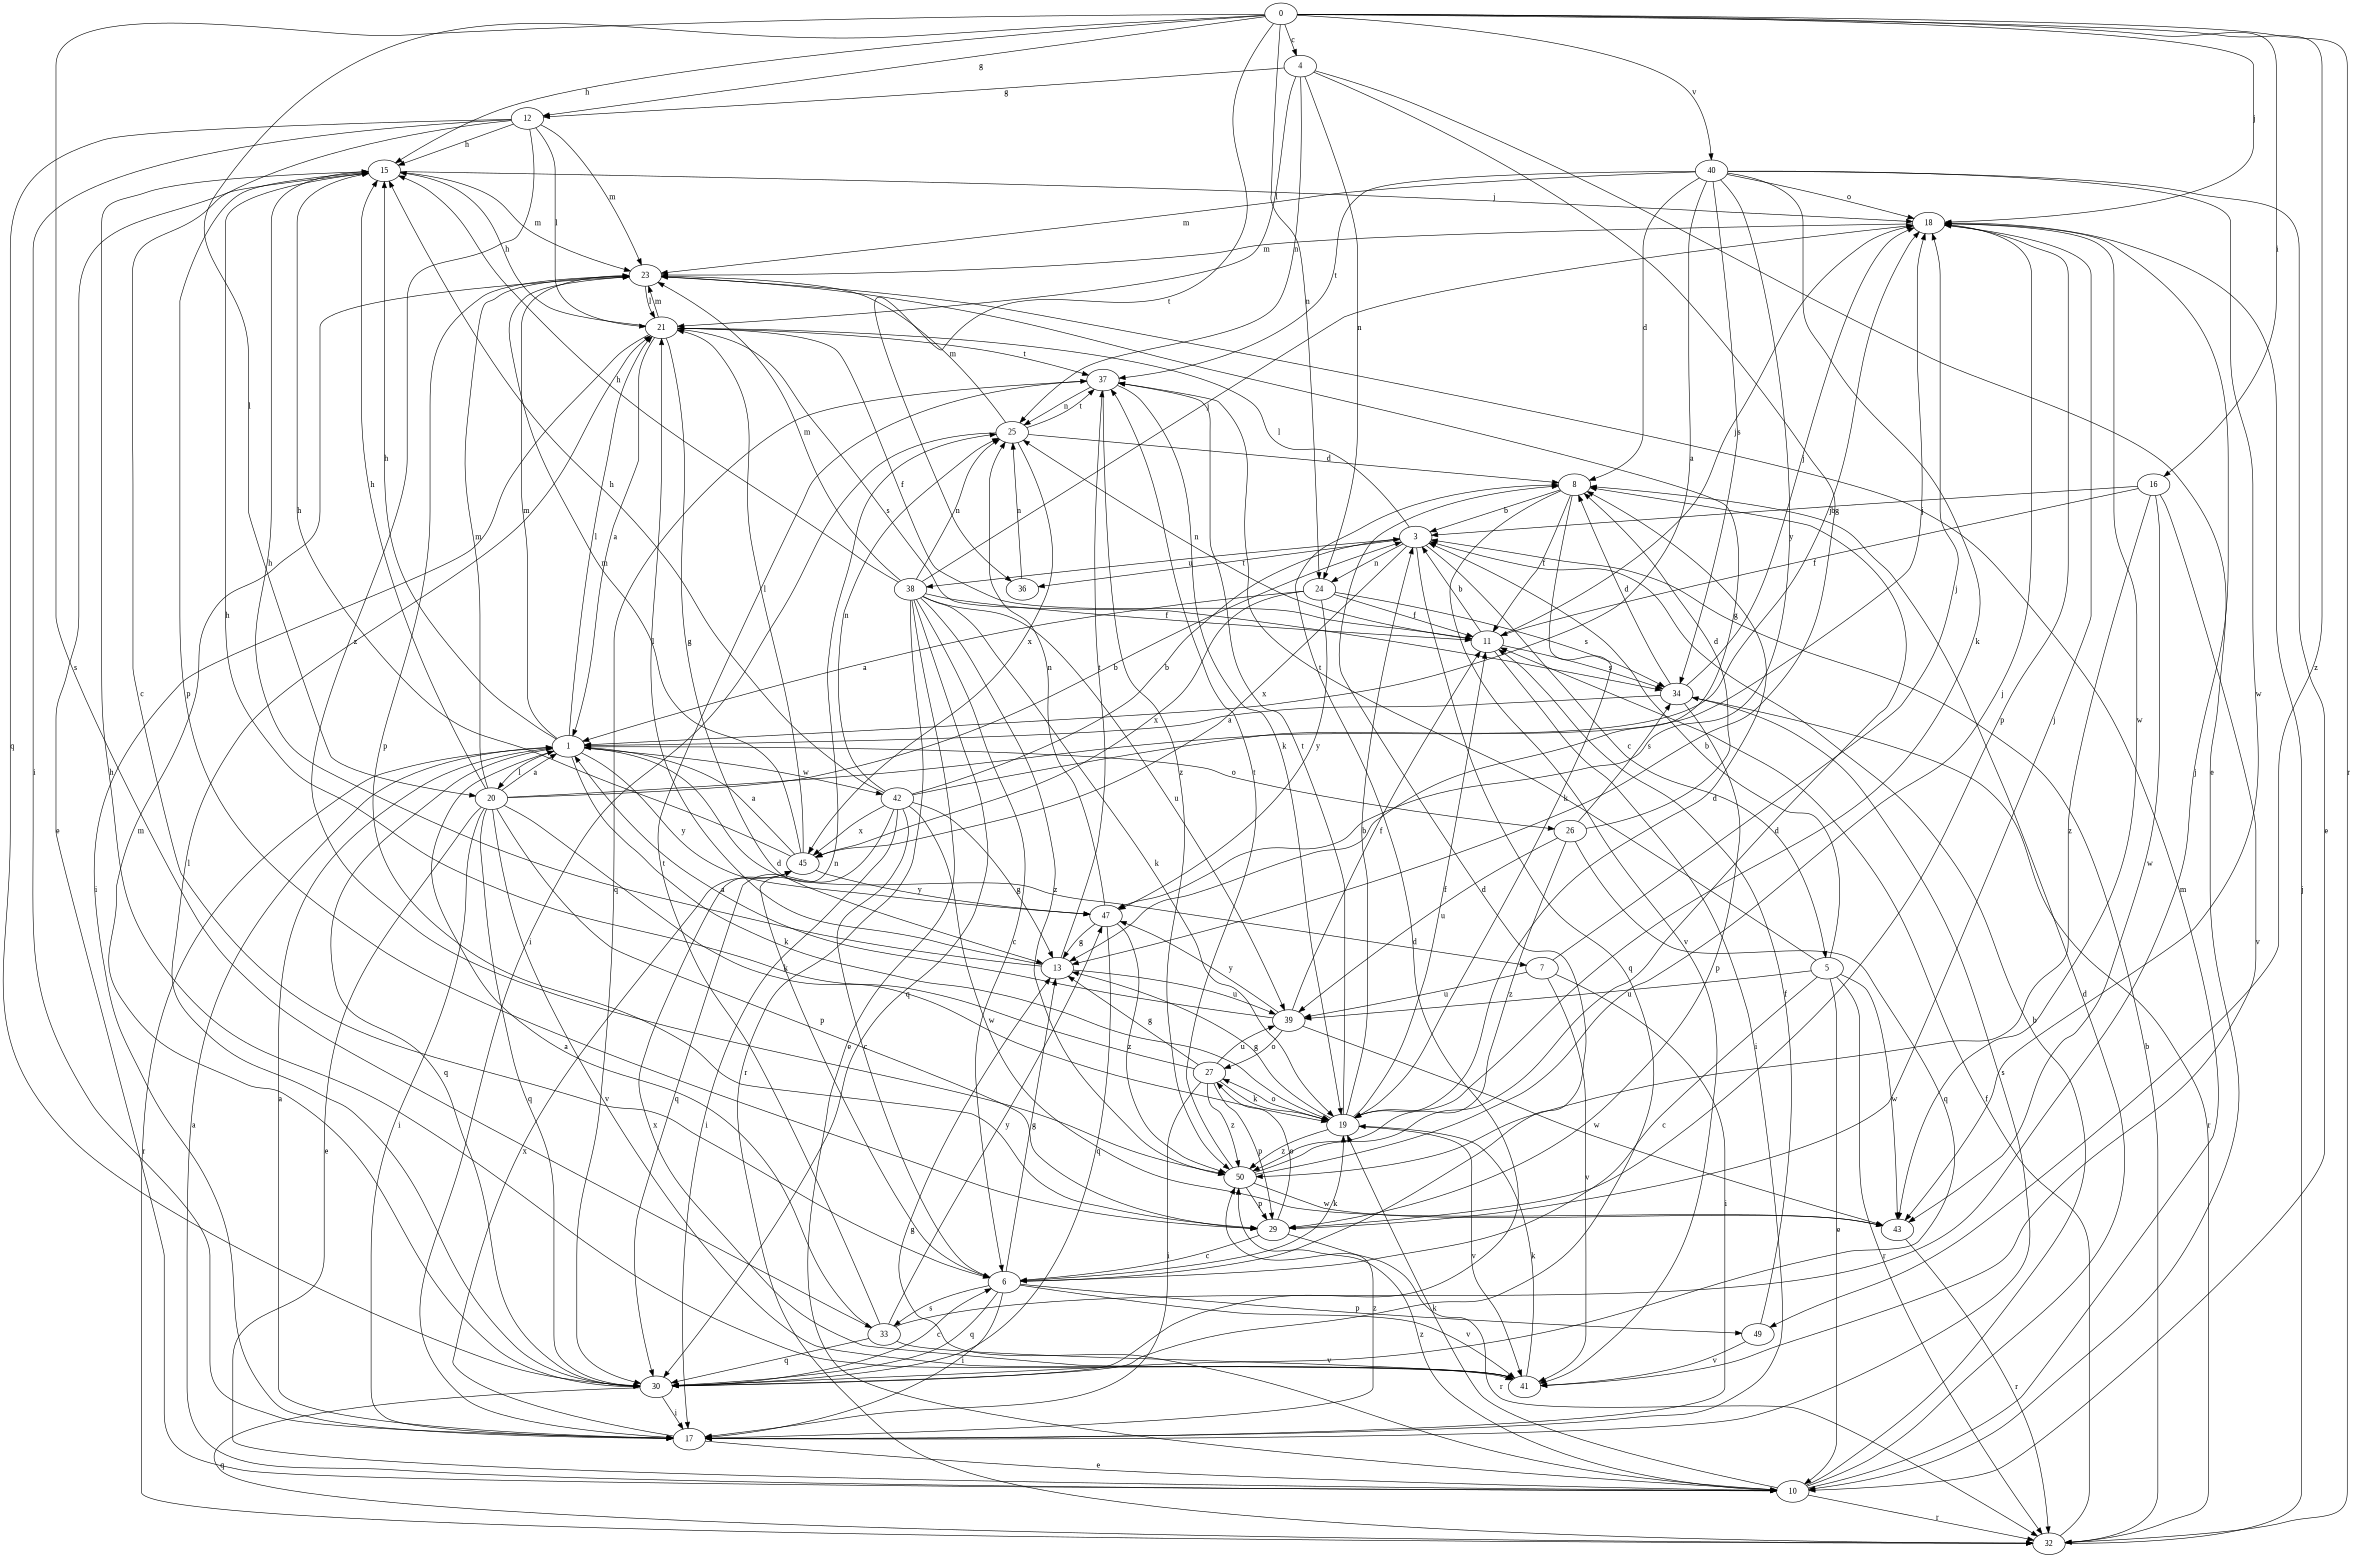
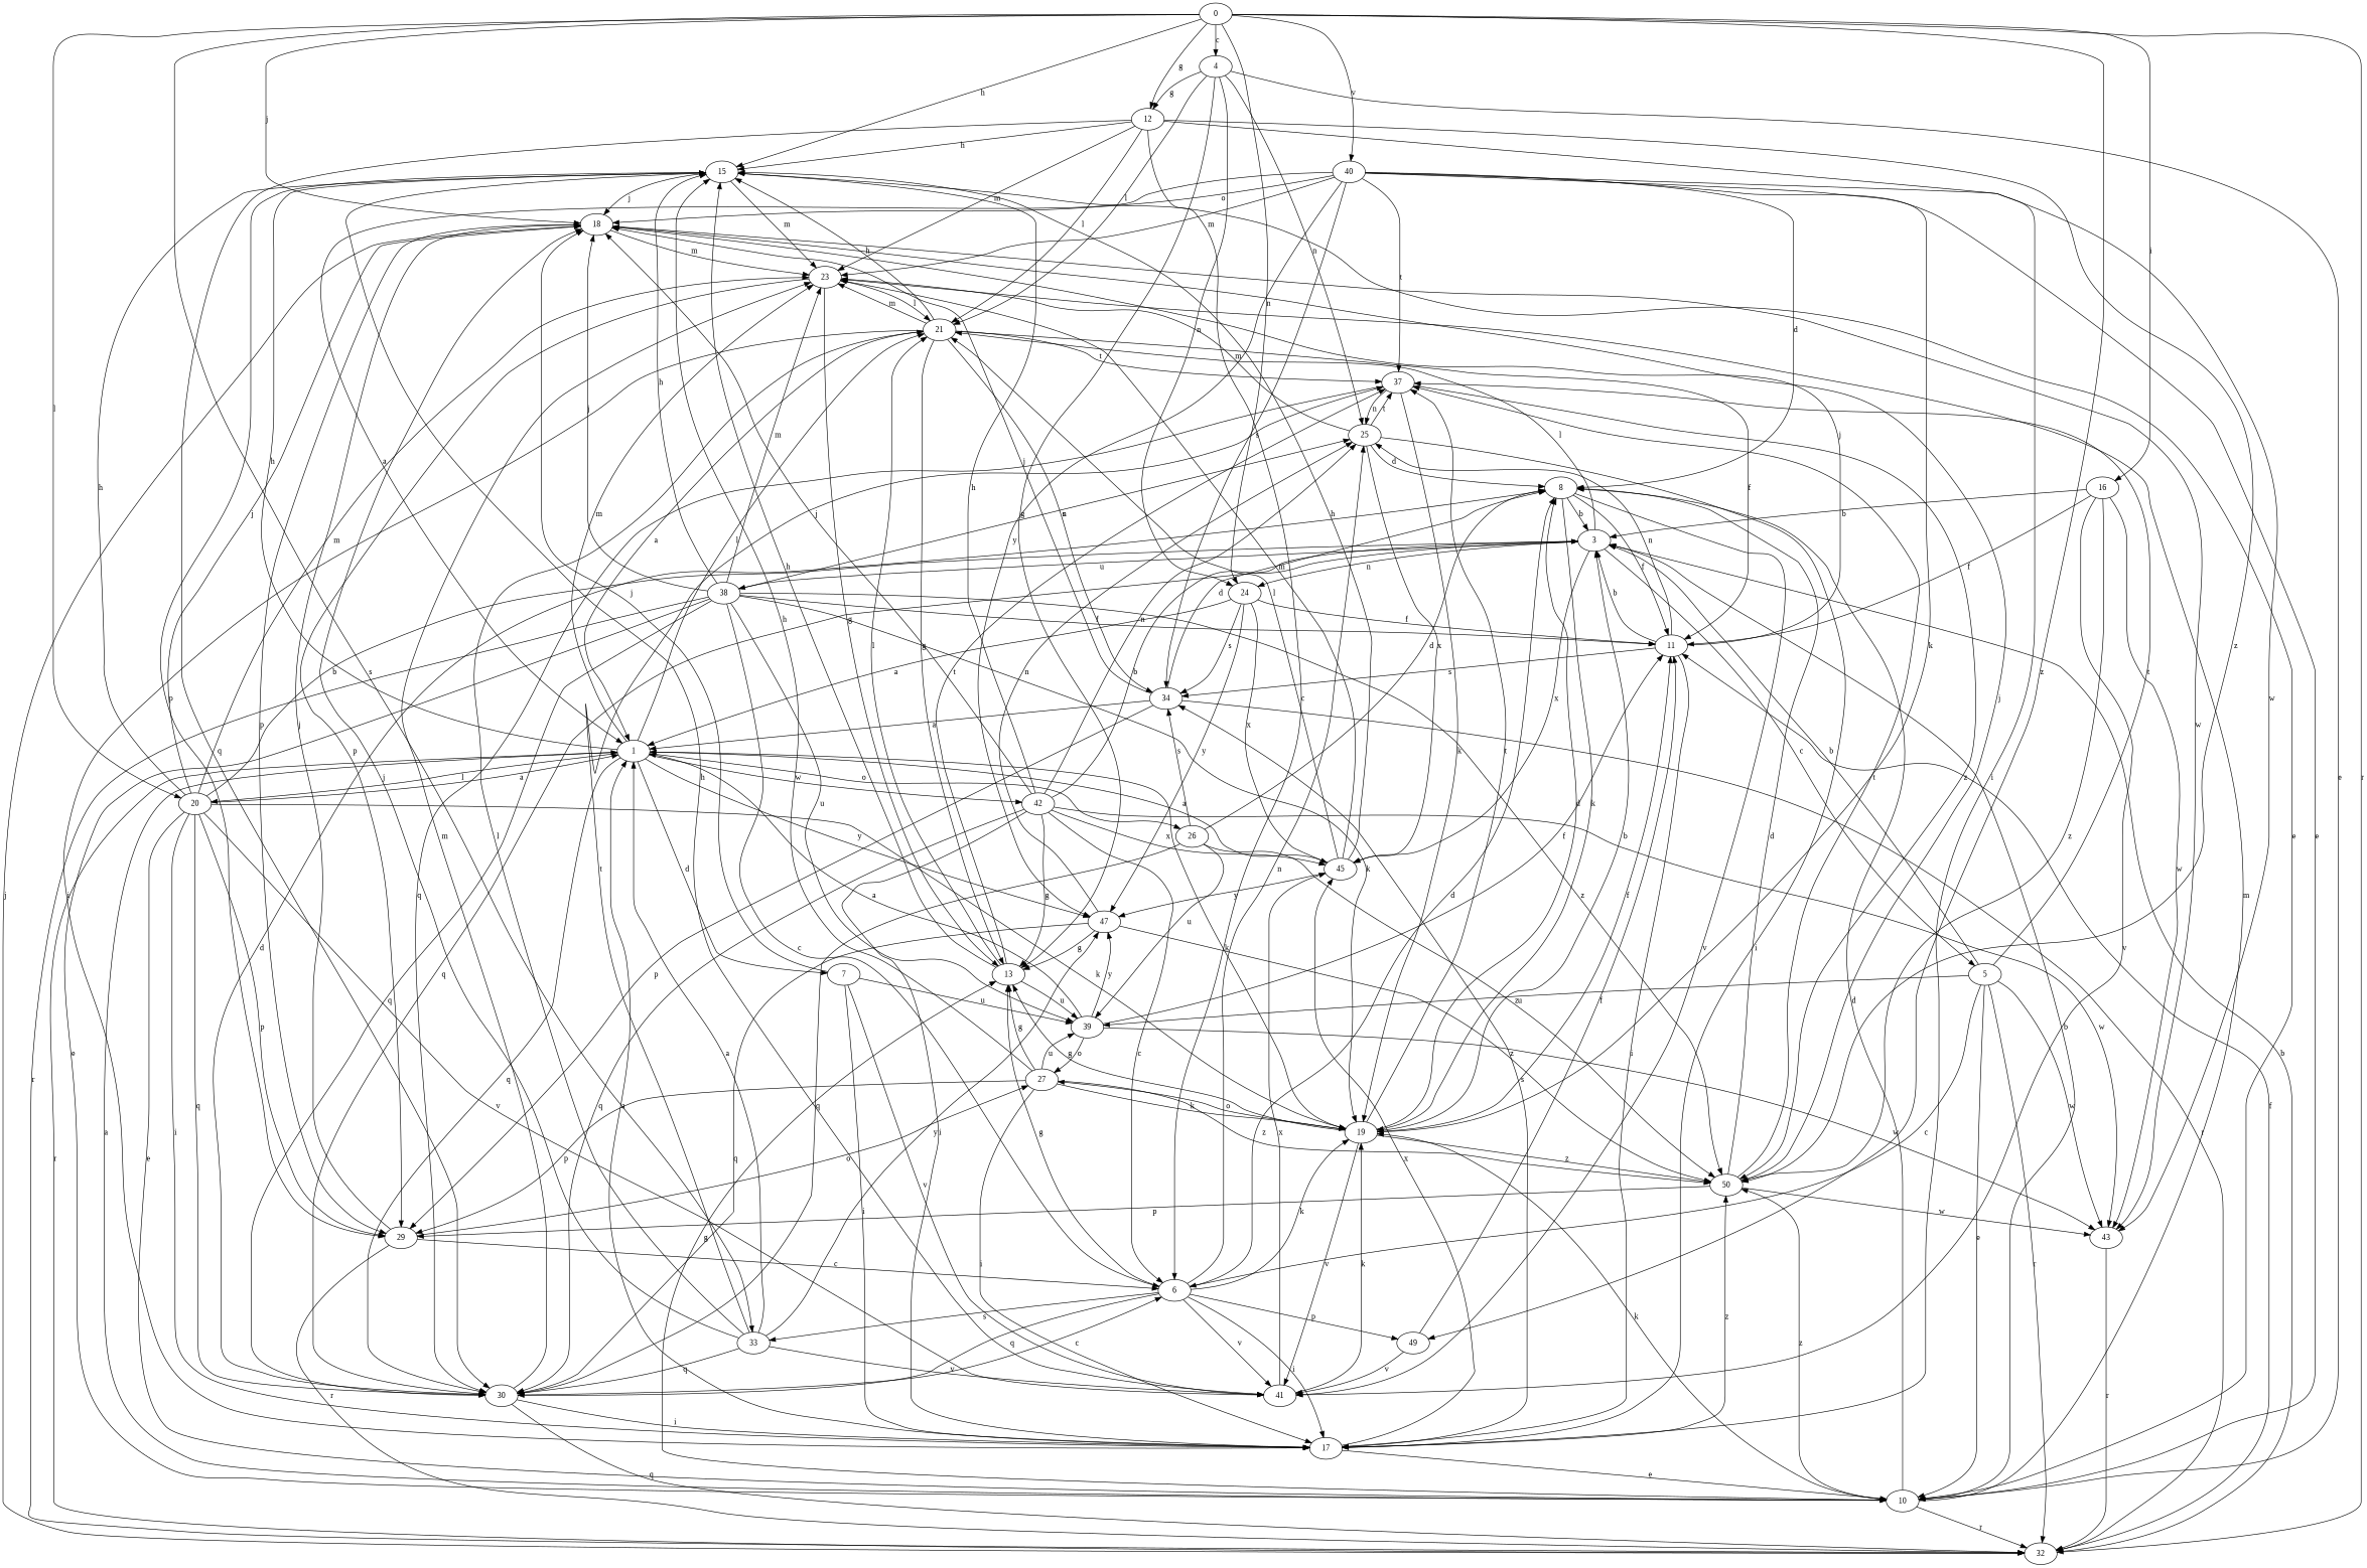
  strict digraph {
    fontname="Liberation Serif"
    node [fontname="Liberation Serif"]
    edge [fontname="Liberation Serif"]
    0
    4
    12
    15
    16
    18
    20
    24
    32
    33
-   36
    40
    49
    21
    10
    13
    25
    23
    30
    6
    17
    50
    29
    3
    43
    41
    11
    1
    19
    47
    45
    34
    37
    8
    7
    26
    42
    39
    27
    5
    38
    0 -> 4 [label=c]
    0 -> 12 [label=g]
    0 -> 15 [label=h]
    0 -> 16 [label=i]
    0 -> 18 [label=j]
    0 -> 20 [label=l]
    0 -> 24 [label=n]
    0 -> 32 [label=r]
    0 -> 33 [label=s]
-   0 -> 36 [label=t]
    0 -> 40 [label=v]
    0 -> 49 [label=z]
    4 -> 12 [label=g]
    4 -> 24 [label=n]
    4 -> 21 [label=l]
    4 -> 10 [label=e]
    4 -> 13 [label=g]
    4 -> 25 [label=n]
    12 -> 15 [label=h]
    12 -> 21 [label=l]
    12 -> 23 [label=m]
    12 -> 30 [label=q]
    12 -> 6 [label=c]
    12 -> 17 [label=i]
    12 -> 50 [label=z]
    15 -> 18 [label=j]
    15 -> 10 [label=e]
    15 -> 23 [label=m]
    15 -> 29 [label=p]
    16 -> 50 [label=z]
    16 -> 3 [label=b]
    16 -> 43 [label=w]
    16 -> 41 [label=v]
    16 -> 11 [label=f]
    18 -> 23 [label=m]
    18 -> 29 [label=p]
    18 -> 43 [label=w]
    20 -> 15 [label=h]
    20 -> 18 [label=j]
    20 -> 10 [label=e]
    20 -> 23 [label=m]
    20 -> 30 [label=q]
    20 -> 17 [label=i]
    20 -> 29 [label=p]
    20 -> 3 [label=b]
    20 -> 41 [label=v]
    20 -> 1 [label=a]
    20 -> 19 [label=k]
    24 -> 11 [label=f]
    24 -> 1 [label=a]
    24 -> 47 [label=y]
    24 -> 45 [label=x]
    24 -> 34 [label=s]
    32 -> 18 [label=j]
    32 -> 3 [label=b]
    32 -> 11 [label=f]
    33 -> 18 [label=j]
-   30 -> 21 [label=l]
+   33 -> 21 [label=l]
    33 -> 30 [label=q]
    33 -> 41 [label=v]
    33 -> 1 [label=a]
    33 -> 47 [label=y]
    33 -> 37 [label=t]
-   36 -> 25 [label=n]
    40 -> 18 [label=o]
    40 -> 10 [label=e]
    40 -> 23 [label=m]
    40 -> 43 [label=w]
    40 -> 1 [label=a]
    40 -> 19 [label=k]
    40 -> 47 [label=y]
    40 -> 34 [label=s]
    40 -> 37 [label=t]
    40 -> 8 [label=d]
    49 -> 41 [label=v]
    49 -> 11 [label=f]
    21 -> 15 [label=h]
    21 -> 13 [label=g]
    21 -> 23 [label=m]
    21 -> 17 [label=i]
    21 -> 11 [label=f]
    21 -> 1 [label=a]
    21 -> 34 [label=s]
    21 -> 37 [label=t]
    10 -> 32 [label=r]
    10 -> 13 [label=g]
    10 -> 23 [label=m]
    10 -> 50 [label=z]
    10 -> 3 [label=b]
    10 -> 1 [label=a]
    10 -> 19 [label=k]
    10 -> 8 [label=d]
    13 -> 15 [label=h]
    13 -> 21 [label=l]
    13 -> 37 [label=t]
    13 -> 39 [label=u]
    25 -> 23 [label=m]
    25 -> 17 [label=i]
    25 -> 45 [label=x]
    25 -> 37 [label=t]
    25 -> 8 [label=d]
    23 -> 21 [label=l]
    23 -> 13 [label=g]
    23 -> 29 [label=p]
    30 -> 32 [label=q]
    30 -> 23 [label=m]
    30 -> 6 [label=c]
    30 -> 17 [label=i]
    30 -> 8 [label=d]
    6 -> 33 [label=s]
    6 -> 49 [label=p]
    6 -> 13 [label=g]
    6 -> 25 [label=n]
    6 -> 30 [label=q]
    6 -> 17 [label=i]
    6 -> 41 [label=v]
    6 -> 19 [label=k]
    6 -> 8 [label=d]
    17 -> 10 [label=e]
    17 -> 50 [label=z]
    17 -> 1 [label=a]
    17 -> 45 [label=x]
    17 -> 34 [label=s]
    50 -> 18 [label=j]
    50 -> 29 [label=p]
    50 -> 43 [label=w]
    50 -> 37 [label=t]
    50 -> 8 [label=d]
    29 -> 18 [label=j]
    29 -> 32 [label=r]
    29 -> 6 [label=c]
    29 -> 27 [label=o]
    3 -> 24 [label=n]
-   3 -> 36 [label=t]
    3 -> 21 [label=l]
    3 -> 30 [label=q]
    3 -> 45 [label=x]
    3 -> 5 [label=c]
    3 -> 38 [label=u]
    43 -> 32 [label=r]
    41 -> 15 [label=h]
    41 -> 19 [label=k]
    41 -> 45 [label=x]
    11 -> 18 [label=j]
    11 -> 25 [label=n]
    11 -> 17 [label=i]
    11 -> 3 [label=b]
    11 -> 34 [label=s]
    1 -> 15 [label=h]
    1 -> 20 [label=l]
    1 -> 32 [label=r]
    1 -> 21 [label=l]
    1 -> 23 [label=m]
    1 -> 30 [label=q]
    1 -> 19 [label=k]
    1 -> 47 [label=y]
    1 -> 7 [label=d]
    1 -> 26 [label=o]
    1 -> 42 [label=w]
    19 -> 13 [label=g]
    19 -> 50 [label=z]
    19 -> 3 [label=b]
    19 -> 41 [label=v]
    19 -> 11 [label=f]
    19 -> 37 [label=t]
    19 -> 8 [label=d]
    19 -> 27 [label=o]
    47 -> 13 [label=g]
    47 -> 25 [label=n]
    47 -> 30 [label=q]
    47 -> 50 [label=z]
    45 -> 15 [label=h]
    45 -> 21 [label=l]
    45 -> 23 [label=m]
    45 -> 1 [label=a]
    45 -> 47 [label=y]
    34 -> 18 [label=j]
    34 -> 32 [label=r]
    34 -> 29 [label=p]
    34 -> 1 [label=a]
    34 -> 8 [label=d]
    37 -> 25 [label=n]
    37 -> 30 [label=q]
    37 -> 50 [label=z]
    37 -> 19 [label=k]
    8 -> 3 [label=b]
    8 -> 41 [label=v]
    8 -> 11 [label=f]
    8 -> 19 [label=k]
    7 -> 18 [label=j]
    7 -> 17 [label=i]
    7 -> 41 [label=v]
    7 -> 39 [label=u]
    26 -> 30 [label=q]
    26 -> 50 [label=z]
    26 -> 34 [label=s]
    26 -> 8 [label=d]
    26 -> 39 [label=u]
    42 -> 15 [label=h]
    42 -> 18 [label=j]
    42 -> 13 [label=g]
    42 -> 25 [label=n]
    42 -> 30 [label=q]
    42 -> 6 [label=c]
    42 -> 17 [label=i]
    42 -> 3 [label=b]
    42 -> 43 [label=w]
    42 -> 45 [label=x]
    39 -> 43 [label=w]
    39 -> 11 [label=f]
    39 -> 1 [label=a]
    39 -> 47 [label=y]
    39 -> 27 [label=o]
    27 -> 15 [label=h]
    27 -> 13 [label=g]
    27 -> 17 [label=i]
    27 -> 50 [label=z]
    27 -> 29 [label=p]
    27 -> 19 [label=k]
    27 -> 39 [label=u]
    5 -> 32 [label=r]
    5 -> 10 [label=e]
    5 -> 6 [label=c]
    5 -> 3 [label=b]
    5 -> 43 [label=w]
    5 -> 37 [label=t]
    5 -> 39 [label=u]
    38 -> 15 [label=h]
    38 -> 18 [label=j]
    38 -> 32 [label=r]
    38 -> 10 [label=e]
    38 -> 25 [label=n]
    38 -> 23 [label=m]
    38 -> 30 [label=q]
    38 -> 6 [label=c]
    38 -> 50 [label=z]
    38 -> 11 [label=f]
    38 -> 19 [label=k]
    38 -> 39 [label=u]
  }
